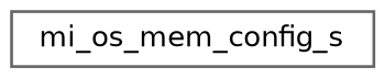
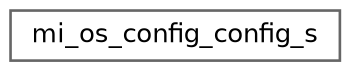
  digraph {
    rankdir=LR
    fontname="DejaVu Sans"
-   n1 [color=grey40 fillcolor=white fontname="DejaVu Sans" fontsize=10 height=0.2 label=mi_os_mem_config_s shape=box style=filled width=0.4]
+   n1 [color=grey40 fillcolor=white fontname="DejaVu Sans" fontsize=10 height=0.2 label=mi_os_config_config_s shape=box style=filled width=0.4]
  }
